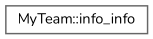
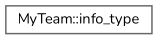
  digraph {
    rankdir=LR
    fontname=Nunito
-   n1 [color=grey40 fillcolor=white fontname=Nunito fontsize=10 height=0.2 label="MyTeam::info_info" shape=box style=filled width=0.4]
+   n1 [color=grey40 fillcolor=white fontname=Nunito fontsize=10 height=0.2 label="MyTeam::info_type" shape=box style=filled width=0.4]
  }
